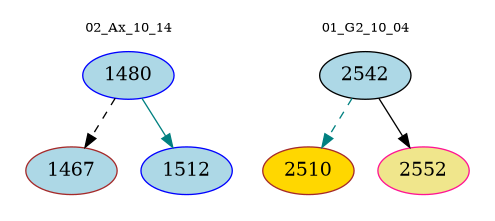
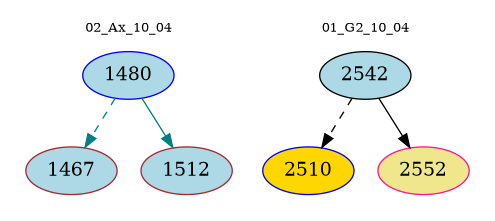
  digraph {
    node [color=blue fillcolor=lightblue style=filled]
    edge [color=teal style=dashed]
    n1 [label=1480]
    n2 [color=brown label=1467]
-   n3 [label=1512]
+   n3 [color=brown label=1512]
    n4 [color=black label=2542]
-   n5 [color=brown fillcolor=gold label=2510]
+   n5 [fillcolor=gold label=2510]
    n6 [color=deeppink fillcolor=khaki label=2552]
    subgraph cluster_1 {
      color=white
      fontsize=10
-     label="02_Ax_10_14"
+     label="02_Ax_10_04"
      n1
      n2
      n3
    }
    subgraph cluster_2 {
      color=white
      fontsize=10
      label="01_G2_10_04"
      n4
      n5
      n6
    }
-   n1 -> n2 [color=black]
+   n1 -> n2
    n1 -> n3 [style=solid]
-   n4 -> n5
+   n4 -> n5 [color=black]
    n4 -> n6 [color=black style=solid]
  }
